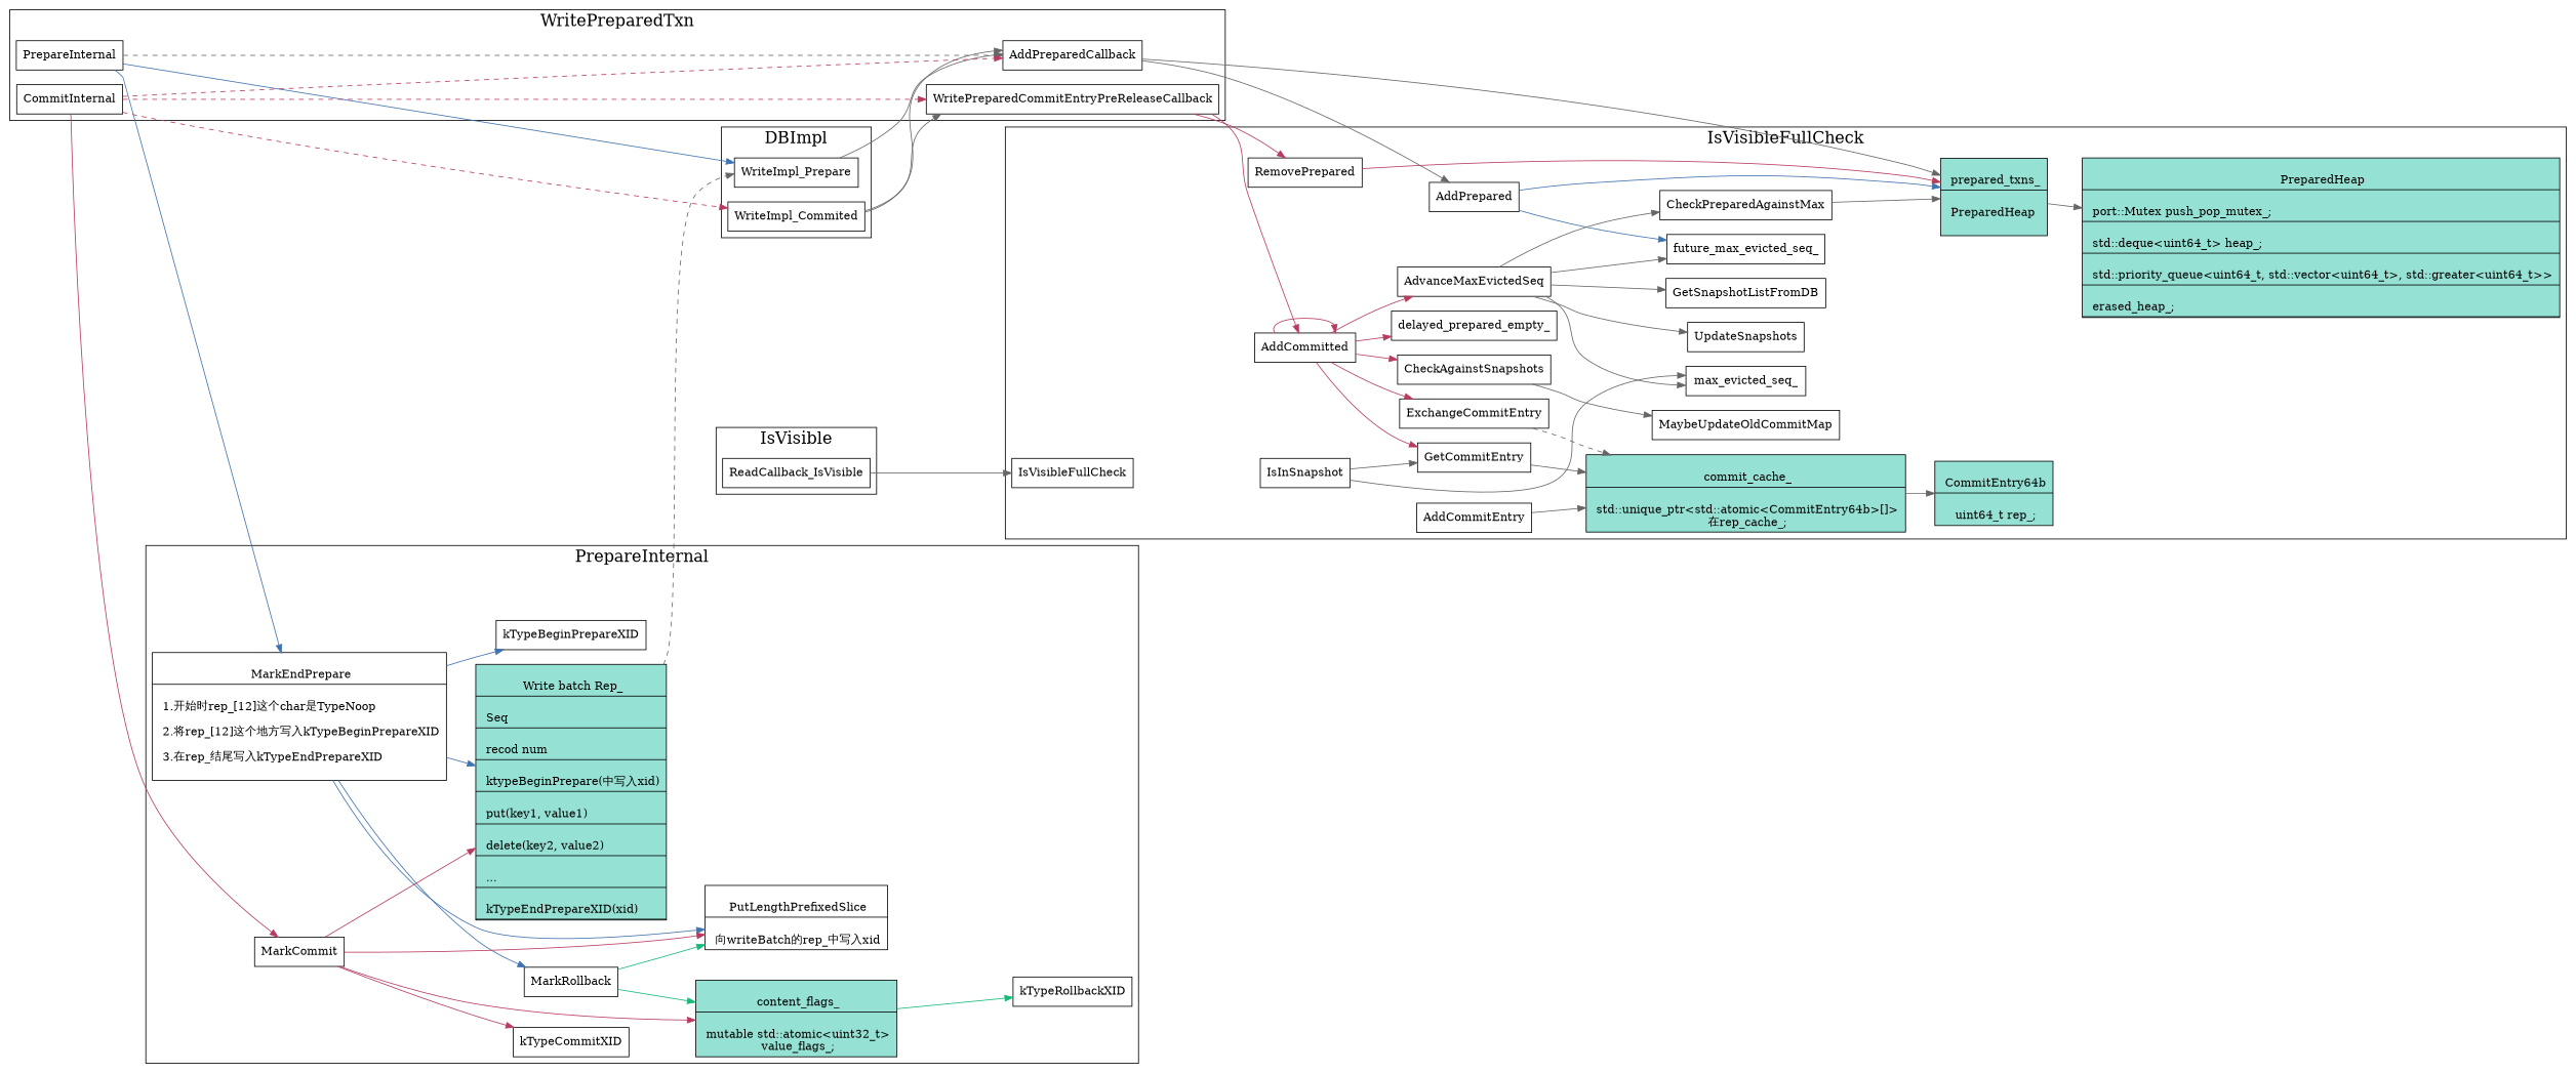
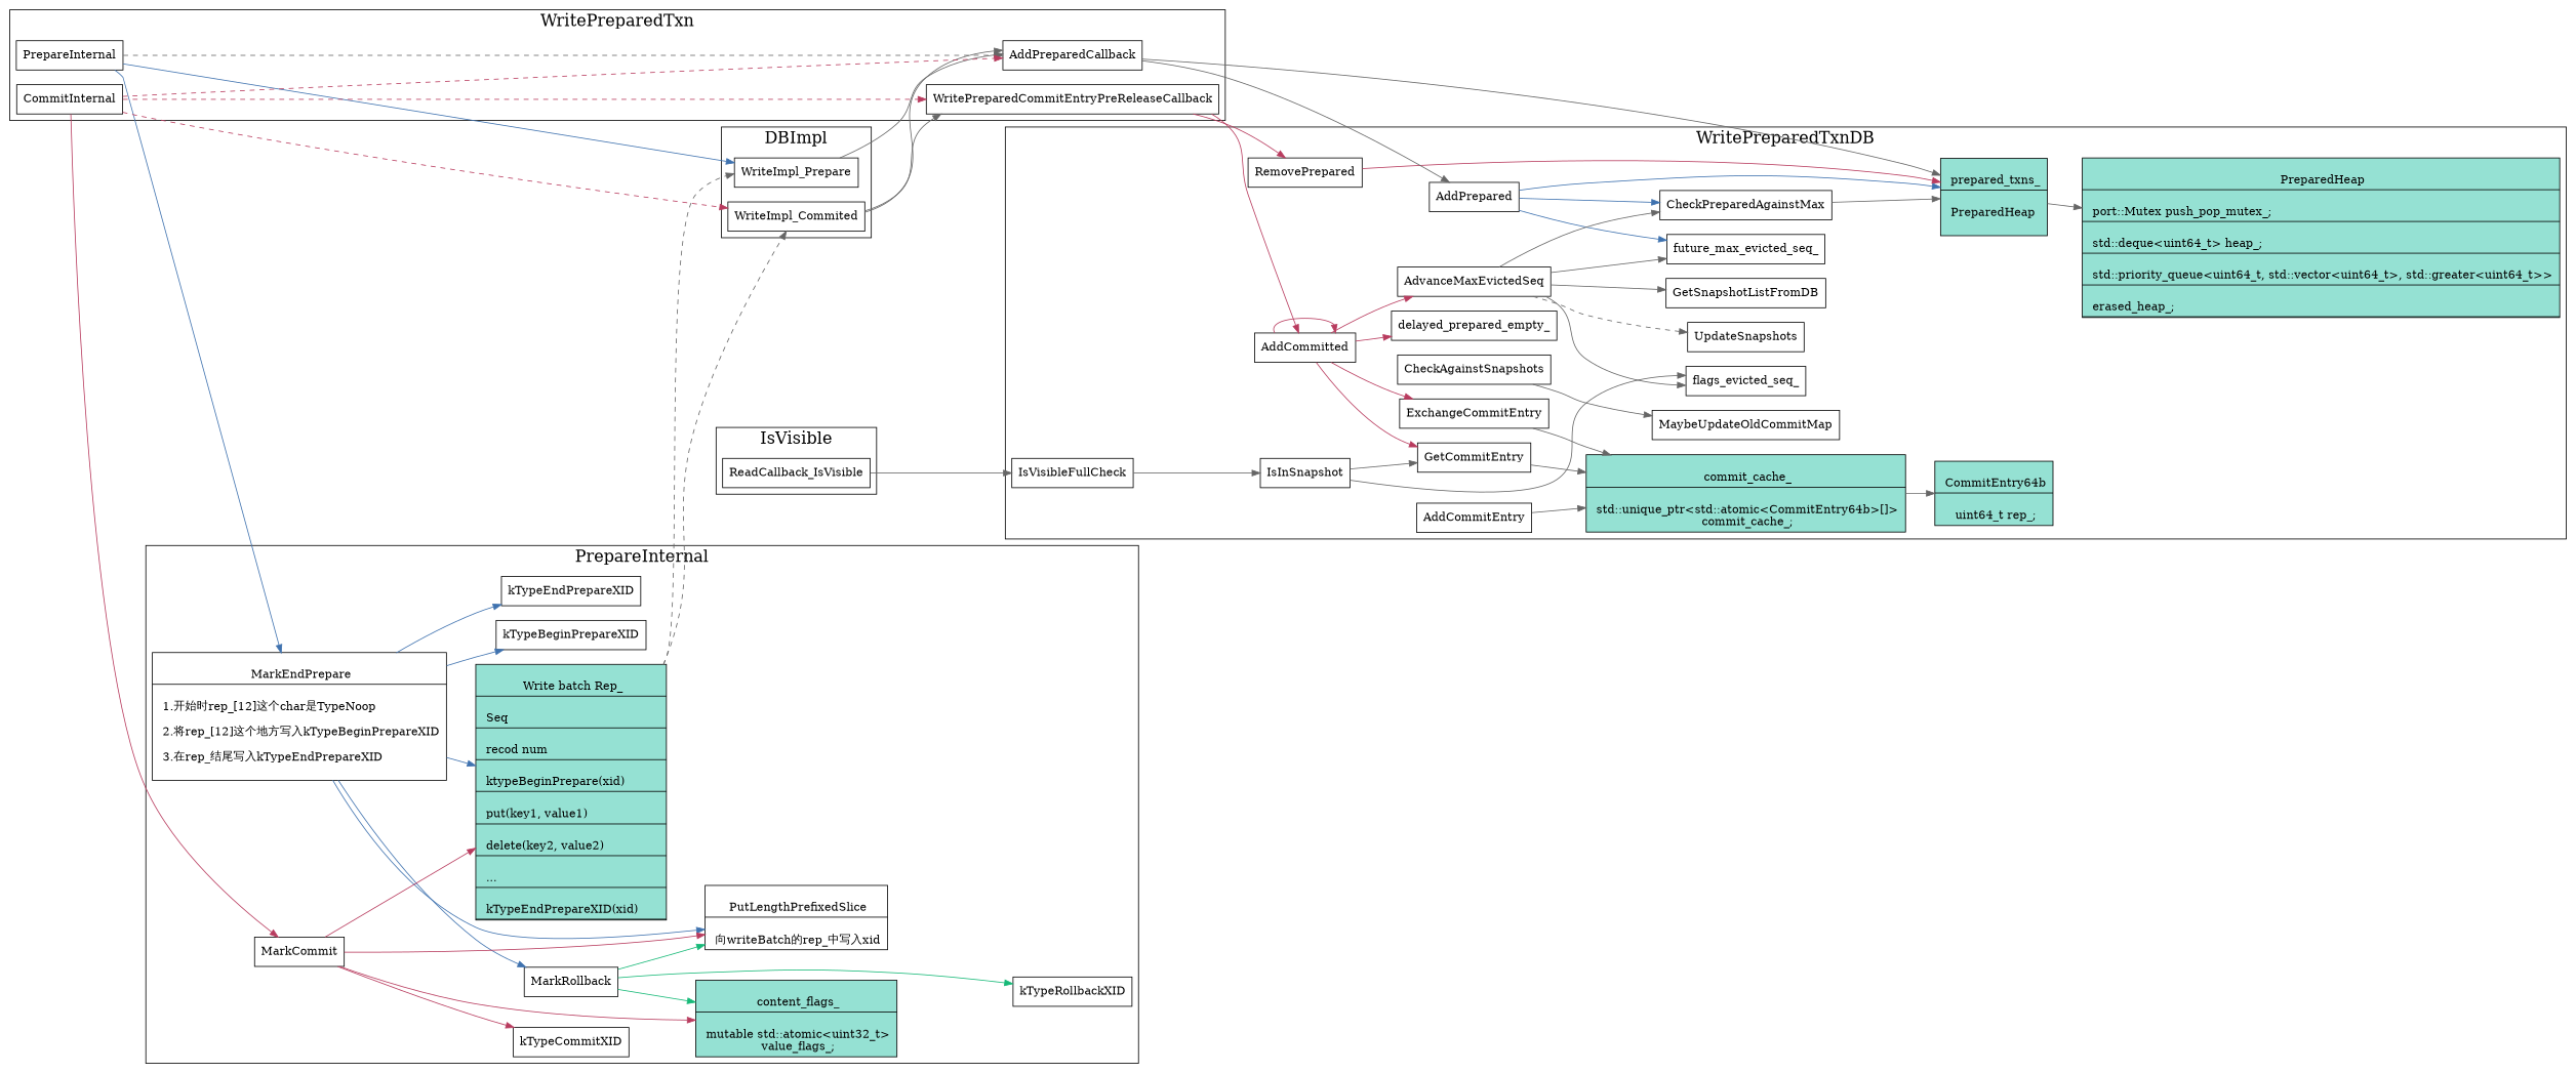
  digraph {
    newrank=true
    rankdir=LR
    node [shape=box]
    edge [color=gray40]
    WriteImpl_Prepare
    WriteImpl_Commited
-   n3 [fillcolor="#95e1d3" label="{{\n        Write batch Rep_|\n          Seq\l|\n          recod num \l|\n          ktypeBeginPrepare(中写入xid)\l|\n          put(key1, value1)\l|\n          delete(key2, value2)\l|\n          ...\l|\n          kTypeEndPrepareXID(xid)\l|\n          <commit> kTypeCommitXID(xid)\l\n      }}" shape=record style=filled]
+   n3 [fillcolor="#95e1d3" label="{{\n        Write batch Rep_|\n          Seq\l|\n          recod num \l|\n          ktypeBeginPrepare(xid)\l|\n          put(key1, value1)\l|\n          delete(key2, value2)\l|\n          ...\l|\n          kTypeEndPrepareXID(xid)\l|\n          <commit> kTypeCommitXID(xid)\l\n      }}" shape=record style=filled]
    n4 [label="{{\n        MarkEndPrepare|\n        1.开始时rep_[12]这个char是TypeNoop\l\n        2.将rep_[12]这个地方写入kTypeBeginPrepareXID\l\n        3.在rep_结尾写入kTypeEndPrepareXID\l\n      }}" shape=record]
    kTypeBeginPrepareXID
+   kTypeEndPrepareXID
    n7 [label="{{\n        PutLengthPrefixedSlice|\n        向writeBatch的rep_中写入xid\n      }}" shape=record]
    n8 [fillcolor="#95e1d3" label="{{\n        content_flags_|\n          mutable std::atomic\<uint32_t\>\l value_flags_;\n      }}" shape=record style=filled]
    MarkCommit
    kTypeCommitXID
    MarkRollback
    kTypeRollbackXID
    AddPrepared
    CheckPreparedAgainstMax
    n15 [fillcolor="#95e1d3" label="{{\n        prepared_txns_|\n        PreparedHeap\l\n      }}" shape=record style=filled]
    future_max_evicted_seq_
    n17 [fillcolor="#95e1d3" label="{{\n        PreparedHeap|\n            port::Mutex push_pop_mutex_;\l|\n            std::deque\<uint64_t\> heap_;\l|\n            std::priority_queue\<uint64_t, std::vector\<uint64_t\>, std::greater\<uint64_t\>\>\l|\n                erased_heap_;\l|\n            std::atomic<uint64_t> heap_top_ = \{kMaxSequenceNumber\};\l\n      }}" shape=record style=filled]
    AddCommitted
    CheckAgainstSnapshots
    AdvanceMaxEvictedSeq
    ExchangeCommitEntry
    GetCommitEntry
    MaybeUpdateOldCommitMap
    GetSnapshotListFromDB
    UpdateSnapshots
-   max_evicted_seq_
-   n27 [fillcolor="#95e1d3" label="{{\n        commit_cache_|\n          std::unique_ptr\<std::atomic\<CommitEntry64b\>[]\>\l 在rep_cache_;\n      }}" shape=record style=filled]
+   max_evicted_seq_ [label=flags_evicted_seq_]
+   n27 [fillcolor="#95e1d3" label="{{\n        commit_cache_|\n          std::unique_ptr\<std::atomic\<CommitEntry64b\>[]\>\l commit_cache_;\n      }}" shape=record style=filled]
    RemovePrepared
    delayed_prepared_empty_
    n30 [fillcolor="#95e1d3" label="{{\n        CommitEntry64b|\n        uint64_t rep_;\n      }}" shape=record style=filled]
    AddCommitEntry
    IsVisibleFullCheck
    IsInSnapshot
    ReadCallback_IsVisible
    AddPreparedCallback
    WritePreparedCommitEntryPreReleaseCallback
    PrepareInternal
    CommitInternal
    subgraph cluster_1 {
      fontsize=20
      label=DBImpl
      WriteImpl_Prepare
      WriteImpl_Commited
    }
    subgraph cluster_2 {
      fontsize=20
      label=PrepareInternal
      n3
      n4
      kTypeBeginPrepareXID
+     kTypeEndPrepareXID
      n7
      n8
      MarkCommit
      kTypeCommitXID
      MarkRollback
      kTypeRollbackXID
    }
    subgraph cluster_3 {
      fontsize=20
-     label=IsVisibleFullCheck
+     label=WritePreparedTxnDB
      AddPrepared
      CheckPreparedAgainstMax
      n15
      future_max_evicted_seq_
      n17
      AddCommitted
      CheckAgainstSnapshots
      AdvanceMaxEvictedSeq
      ExchangeCommitEntry
      GetCommitEntry
      MaybeUpdateOldCommitMap
      GetSnapshotListFromDB
      UpdateSnapshots
      max_evicted_seq_
      n27
      RemovePrepared
      delayed_prepared_empty_
      n30
      AddCommitEntry
      IsVisibleFullCheck
      IsInSnapshot
    }
    subgraph cluster_4 {
      fontsize=20
      label=IsVisible
      ReadCallback_IsVisible
    }
    subgraph cluster_5 {
      fontsize=20
      label=WritePreparedTxn
      AddPreparedCallback
      WritePreparedCommitEntryPreReleaseCallback
      PrepareInternal
      CommitInternal
    }
    WriteImpl_Prepare -> AddPreparedCallback
    WriteImpl_Commited -> AddPreparedCallback
    WriteImpl_Commited -> WritePreparedCommitEntryPreReleaseCallback
    n3 -> WriteImpl_Prepare [style=dashed]
+   n3 -> WriteImpl_Commited [style=dashed]
    n4 -> n3 [color="#3f72af"]
    n4 -> kTypeBeginPrepareXID [color="#3f72af"]
+   n4 -> kTypeEndPrepareXID [color="#3f72af"]
    n4 -> n7 [color="#3f72af"]
    n4 -> MarkRollback [color="#3f72af"]
    MarkCommit -> n3 [color="#b83b5e"]
    MarkCommit -> n7 [color="#b83b5e"]
    MarkCommit -> n8 [color="#b83b5e"]
    MarkCommit -> kTypeCommitXID [color="#b83b5e"]
    MarkRollback -> n7 [color="#17b978"]
    MarkRollback -> n8 [color="#17b978"]
-   n8 -> kTypeRollbackXID [color="#17b978"]
+   MarkRollback -> kTypeRollbackXID [color="#17b978"]
+   AddPrepared -> CheckPreparedAgainstMax [color="#3f72af"]
    AddPrepared -> n15 [color="#3f72af"]
    AddPrepared -> future_max_evicted_seq_ [color="#3f72af"]
    CheckPreparedAgainstMax -> n15
    n15 -> n17
    AddCommitted -> AddCommitted [color="#b83b5e"]
-   AddCommitted -> CheckAgainstSnapshots [color="#b83b5e"]
    AddCommitted -> AdvanceMaxEvictedSeq [color="#b83b5e"]
    AddCommitted -> ExchangeCommitEntry [color="#b83b5e"]
    AddCommitted -> GetCommitEntry [color="#b83b5e"]
    AddCommitted -> delayed_prepared_empty_ [color="#b83b5e"]
    CheckAgainstSnapshots -> MaybeUpdateOldCommitMap
    AdvanceMaxEvictedSeq -> CheckPreparedAgainstMax
    AdvanceMaxEvictedSeq -> future_max_evicted_seq_
    AdvanceMaxEvictedSeq -> GetSnapshotListFromDB
-   AdvanceMaxEvictedSeq -> UpdateSnapshots
+   AdvanceMaxEvictedSeq -> UpdateSnapshots [style=dashed]
    AdvanceMaxEvictedSeq -> max_evicted_seq_
-   ExchangeCommitEntry -> n27 [style=dashed]
+   ExchangeCommitEntry -> n27
    GetCommitEntry -> n27
    n27 -> n30
    RemovePrepared -> n15 [color="#b83b5e"]
    AddCommitEntry -> n27
+   IsVisibleFullCheck -> IsInSnapshot
    IsInSnapshot -> GetCommitEntry
    IsInSnapshot -> max_evicted_seq_
    ReadCallback_IsVisible -> IsVisibleFullCheck
    AddPreparedCallback -> AddPrepared
    AddPreparedCallback -> n15
    WritePreparedCommitEntryPreReleaseCallback -> AddCommitted [color="#b83b5e"]
    WritePreparedCommitEntryPreReleaseCallback -> RemovePrepared [color="#b83b5e"]
    PrepareInternal -> WriteImpl_Prepare [color="#3f72af"]
    PrepareInternal -> n4 [color="#3f72af"]
    PrepareInternal -> AddPreparedCallback [style=dashed]
    CommitInternal -> WriteImpl_Commited [color="#b83b5e" style=dashed]
    CommitInternal -> MarkCommit [color="#b83b5e"]
    CommitInternal -> AddPreparedCallback [color="#b83b5e" style=dashed]
    CommitInternal -> WritePreparedCommitEntryPreReleaseCallback [color="#b83b5e" style=dashed]
  }
